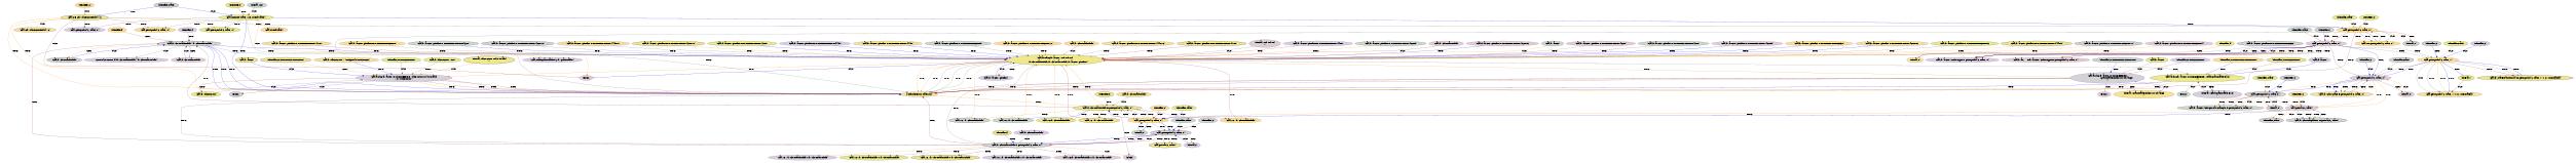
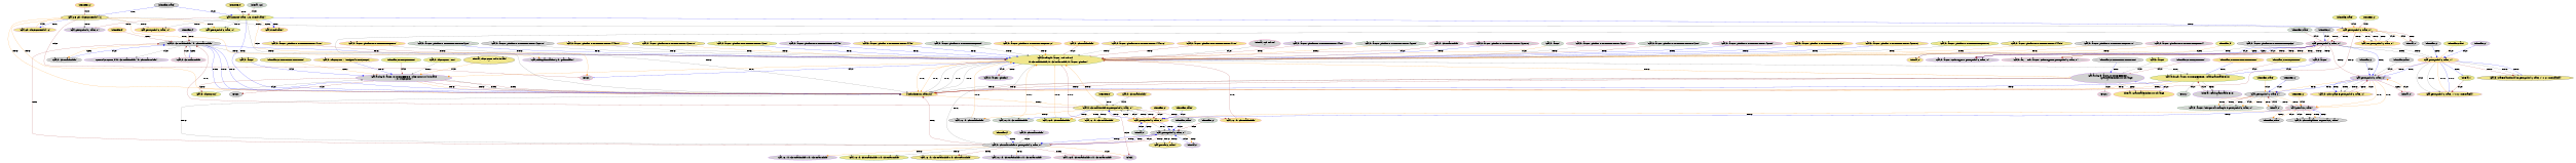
  digraph {
    node [color=black fillcolor=lightgrey style=filled]
    edge [arrowhead=onormal color=darkorange]
    n1 [label="(Call,f->chroma_h_shift || f->chroma_v_shift)"]
    n2 [color=darkgreen fillcolor=khaki label="(Call,av_dlog(f->avctx, \"%d %d %d\n\",\n            f->chroma_h_shift, f->chroma_v_shift, f->avctx->pix_fmt))"]
    n3 [color=purple fillcolor=khaki label="(MethodReturn,static int)"]
    n4 [label="(Call,f->chroma_h_shift)"]
    n5 [color=purple label="(ControlStructure,if (f->chroma_h_shift || f->chroma_v_shift))"]
    n6 [color=deeppink label="(Call,f->chroma_v_shift)"]
    n7 [color=deeppink label="(Block,)"]
    n8 [color=darkgreen fillcolor=khaki label="(Call,av_log(f->avctx, AV_LOG_ERROR, \"read_quant_table error\n\"))"]
    n9 [color=purple label="(Call,av_log(f->avctx, AV_LOG_ERROR, \"slice count %d is invalid\n\", f->slice_count))"]
    n10 [color=purple label="(Call,av_log(f->avctx, AV_LOG_ERROR,\n                           \"quant_table_index out of range\n\"))"]
    n11 [color=purple label="(Call,f->avctx->pix_fmt)"]
    n12 [fillcolor=khaki label="(Call,f->chroma_h_shift = get_symbol(c, state, 0))"]
    n13 [color=deeppink fillcolor=khaki label="(Call,get_symbol(c, state, 0))"]
    n14 [fillcolor=khaki label="(Call,16 * f->chroma_h_shift)"]
    n15 [color=purple label="(Block,)"]
    n16 [color=darkgreen label="(Call,16 * f->chroma_h_shift)"]
    n17 [color=deeppink fillcolor=khaki label="(Call,16 * f->chroma_h_shift)"]
    n18 [color=darkgreen fillcolor=khaki label="(Call,16*f->chroma_h_shift)"]
    n19 [label="(Call,16 * f->chroma_h_shift)"]
    n20 [label="(Call,get_symbol(c, state, 0))"]
    n21 [color=darkgreen label="(Literal,0)"]
    n22 [label="(Call,f->chroma_v_shift = get_symbol(c, state, 0))"]
    n23 [fillcolor=khaki label="(Call,get_rac(c, state))"]
    n24 [color=purple label="(Literal,0)"]
    n25 [color=deeppink label="(Call,get_rac(c, state))"]
    n26 [label="(Call,f->chroma_planes  = get_rac(c, state))"]
    n27 [label="(Identifier,state)"]
    n28 [label="(Call,get_symbol(c, state, 0))"]
    n29 [label="(Literal,0)"]
    n30 [color=darkgreen label="(Call,f->avctx->bits_per_raw_sample = get_symbol(c, state, 0))"]
    n31 [color=purple label="(Call,get_symbol(c, state, 0))"]
    n32 [color=purple fillcolor=khaki label="(Call,f->colorspace = get_symbol(c, state, 0))"]
    n33 [color=deeppink label="(Literal,0)"]
    n34 [color=deeppink label="(Call,get_symbol(c, state, 0))"]
    n35 [color=deeppink fillcolor=khaki label="(Call,get_symbol(c, state, 1))"]
    n36 [color=deeppink label="(Call,f->ac      = f->avctx->coder_type = get_symbol(c, state, 0))"]
    n37 [color=purple fillcolor=khaki label="(Literal,0)"]
    n38 [color=purple label="(Call,f->avctx->coder_type = get_symbol(c, state, 0))"]
    n39 [fillcolor=khaki label="(Call,f->state_transition[i] = get_symbol(c, state, 1) + c->one_state[i])"]
    n40 [color=darkgreen fillcolor=khaki label="(Literal,1)"]
    n41 [color=purple fillcolor=khaki label="(Call,get_symbol(c, state, 1) + c->one_state[i])"]
    n42 [color=deeppink fillcolor=khaki label="(Call,get_symbol(c, state, 0))"]
    n43 [label="(Literal,0)"]
    n44 [color=deeppink fillcolor=khaki label="(Call,v= get_symbol(c, state, 0))"]
    n45 [fillcolor=khaki label="(Call,c = &f->slice_context[0]->c)"]
    n46 [color=deeppink fillcolor=khaki label="(Call,get_symbol(c, state, 0))"]
    n47 [color=darkgreen fillcolor=khaki label="(Call,get_symbol(c, state, 0))"]
    n48 [color=purple label="(Call,read_quant_tables(c, f->quant_table))"]
    n49 [color=purple label="(Call,get_symbol(c, state, 0))"]
    n50 [color=purple fillcolor=khaki label="(Call,&f->slice_context[0]->c)"]
    n51 [color=darkgreen fillcolor=khaki label="(Call,memset(state, 128, sizeof(state)))"]
    n52 [color=deeppink fillcolor=khaki label="(Call,sizeof(state))"]
    n53 [color=purple label="(Call,16 * f->chroma_h_shift + f->chroma_v_shift)"]
    n54 [color=darkgreen fillcolor=khaki label="(Call,16 * f->chroma_h_shift + f->chroma_v_shift)"]
    n55 [fillcolor=khaki label="(Call,16 * f->chroma_h_shift + f->chroma_v_shift)"]
    n56 [color=purple label="(Call,16 * f->chroma_h_shift + f->chroma_v_shift)"]
    n57 [color=deeppink label="(Call,16*f->chroma_h_shift + f->chroma_v_shift)"]
    n58 [color=darkgreen label="(Block,)"]
    n59 [color=purple label="(Literal,\"read_quant_table error\n\")"]
    n60 [color=darkgreen fillcolor=khaki label="(Call,f->slice_count)"]
    n61 [label="(Block,)"]
    n62 [color=deeppink fillcolor=khaki label="(Literal,\"quant_table_index out of range\n\")"]
    n63 [color=deeppink label="(Block,)"]
    n64 [color=deeppink fillcolor=khaki label="(Call,f->avctx->pix_fmt = AV_PIX_FMT_GBRP12)"]
    n65 [color=purple fillcolor=khaki label="(Identifier,c)"]
    n66 [color=deeppink fillcolor=khaki label="(Call,f->chroma_h_shift)"]
    n67 [color=darkgreen fillcolor=khaki label="(Identifier,state)"]
    n68 [color=purple fillcolor=khaki label="(Call,f->avctx->pix_fmt = AV_PIX_FMT_YUV444P16)"]
-   n69 [fillcolor=khaki label="(Call,f->avctx->pix_fmt = AV_PIX_FMT_YUV410P)"]
+   n69 [color=deeppink fillcolor=khaki label="(Call,f->avctx->pix_fmt = AV_PIX_FMT_YUV410P)"]
    n70 [color=deeppink fillcolor=khaki label="(Identifier,c)"]
    n71 [color=deeppink label="(Literal,\"%d %d %d\n\")"]
    n72 [color=darkgreen fillcolor=khaki label="(Identifier,state)"]
    n73 [color=purple label="(Call,f->avctx->pix_fmt = AV_PIX_FMT_YUV440P)"]
    n74 [fillcolor=khaki label="(Identifier,f)"]
    n75 [label="(Identifier,AVERROR_INVALIDDATA)"]
    n76 [color=darkgreen fillcolor=khaki label="(Identifier,AV_LOG_ERROR)"]
    n77 [color=darkgreen label="(Call,f->avctx->pix_fmt = AV_PIX_FMT_YUV422P9)"]
    n78 [color=purple label="(Identifier,c)"]
    n79 [color=deeppink label="(Call,f->chroma_v_shift)"]
    n80 [color=darkgreen fillcolor=khaki label="(Call,f->slice_count <= 0)"]
    n81 [fillcolor=khaki label="(Literal,\"slice count %d is invalid\n\")"]
    n82 [label="(Identifier,c)"]
    n83 [color=deeppink label="(Call,f->avctx->pix_fmt = AV_PIX_FMT_YUV422P16)"]
    n84 [label="(Identifier,c)"]
    n85 [color=darkgreen label="(Call,f->avctx)"]
    n86 [color=deeppink label="(Call,f->avctx->pix_fmt = AV_PIX_FMT_YUV422P)"]
    n87 [label="(Identifier,state)"]
    n88 [color=darkgreen label="(Call,f->avctx->pix_fmt = AV_PIX_FMT_YUVA420P)"]
    n89 [color=darkgreen label="(Literal,128)"]
    n90 [color=deeppink label="(Call,f->avctx->pix_fmt = AV_PIX_FMT_YUV420P9)"]
    n91 [color=darkgreen label="(Identifier,state)"]
    n92 [color=deeppink fillcolor=khaki label="(Call,f->avctx->pix_fmt = AV_PIX_FMT_0RGB32)"]
    n93 [color=darkgreen fillcolor=khaki label="(Identifier,state)"]
    n94 [fillcolor=khaki label="(Identifier,f)"]
    n95 [color=purple fillcolor=khaki label="(Call,f->avctx->pix_fmt = AV_PIX_FMT_YUV420P16)"]
    n96 [color=darkgreen fillcolor=khaki label="(Call,f->avctx->pix_fmt = AV_PIX_FMT_GRAY16)"]
    n97 [fillcolor=khaki label="(Call,f->avctx->pix_fmt = AV_PIX_FMT_YUV444P9)"]
    n98 [fillcolor=khaki label="(Call,f->avctx)"]
    n99 [color=purple label="(Call,f->chroma_v_shift)"]
    n100 [fillcolor=khaki label="(Identifier,AVERROR_INVALIDDATA)"]
    n101 [label="(Identifier,c)"]
    n102 [color=darkgreen fillcolor=khaki label="(Identifier,state)"]
    n103 [label="(Call,f->avctx->pix_fmt = AV_PIX_FMT_GBRP10)"]
    n104 [color=darkgreen fillcolor=khaki label="(Identifier,c)"]
    n105 [color=darkgreen label="(Identifier,c)"]
    n106 [color=darkgreen fillcolor=khaki label="(Call,f->avctx)"]
    n107 [color=deeppink fillcolor=khaki label="(Identifier,f)"]
    n108 [label="(Identifier,state)"]
    n109 [color=deeppink label="(Call,f->avctx->pix_fmt = AV_PIX_FMT_GBRP14)"]
    n110 [color=deeppink fillcolor=khaki label="(Identifier,AVERROR_INVALIDDATA)"]
    n111 [color=darkgreen fillcolor=khaki label="(Identifier,f)"]
    n112 [color=purple label="(Identifier,AV_LOG_ERROR)"]
    n113 [label="(Identifier,c)"]
    n114 [label="(Call,f->avctx->pix_fmt = AV_PIX_FMT_RGB32)"]
    n115 [color=deeppink fillcolor=khaki label="(Call,f->avctx->pix_fmt = AV_PIX_FMT_GRAY8)"]
    n116 [color=darkgreen label="(Call,f->avctx->pix_fmt = AV_PIX_FMT_YUVA422P)"]
    n117 [fillcolor=khaki label="(Identifier,AV_LOG_ERROR)"]
    n118 [label="(Call,f->avctx->pix_fmt = AV_PIX_FMT_YUV422P10)"]
    n119 [color=purple fillcolor=khaki label="(Call,f->avctx->pix_fmt = AV_PIX_FMT_YUV444P10)"]
    n120 [fillcolor=khaki label="(Call,f->avctx->pix_fmt = AV_PIX_FMT_YUV420P10)"]
    n121 [fillcolor=khaki label="(Identifier,f)"]
    n122 [color=darkgreen fillcolor=khaki label="(Call,f->avctx->pix_fmt = AV_PIX_FMT_YUV420P)"]
    n123 [color=purple label="(Call,f->avctx)"]
    n124 [color=darkgreen label="(Identifier,state)"]
    n125 [color=purple label="(Call,f->avctx->pix_fmt = AV_PIX_FMT_YUVA444P)"]
    n126 [color=purple fillcolor=khaki label="(Call,f->avctx->pix_fmt = AV_PIX_FMT_YUV444P)"]
    n127 [color=darkgreen label="(Call,f->avctx->pix_fmt = AV_PIX_FMT_GBRP9)"]
    n128 [color=purple fillcolor=khaki label="(Call,f->avctx->pix_fmt = AV_PIX_FMT_YUV411P)"]
    n129 [color=purple fillcolor=khaki label="(Identifier,c)"]
    n130 [color=purple fillcolor=khaki label="(Call,f->slice_count > (unsigned)MAX_SLICES)"]
    n131 [color=purple label="(Identifier,f)"]
    n132 [color=purple fillcolor=khaki label="(Call,f->chroma_h_shift)"]
    n1 -> n2 [arrowhead=diamond color=gray40 label="DDG: "]
    n1 -> n2 [color=blue label="DDG: "]
    n1 -> n3 [arrowhead=diamond color=blue label="DDG: "]
    n1 -> n3 [color=blue label="DDG: "]
    n1 -> n3 [arrowhead=box color=blue label="DDG: "]
    n1 -> n4 [arrowhead=box label="CFG: "]
    n1 -> n5 [arrowhead=diamond color=gray40 label="AST: "]
    n1 -> n6 [color=blue label="CFG: "]
    n2 -> n3 [arrowhead=diamond label="DDG: "]
    n2 -> n3 [color=gray40 label="DDG: "]
    n2 -> n3 [arrowhead=diamond color=gray40 label="DDG: "]
    n2 -> n3 [arrowhead=diamond color=gray40 label="DDG: "]
    n2 -> n3 [arrowhead=diamond label="DDG: "]
    n2 -> n7 [color=blue label="AST: "]
    n2 -> n8 [arrowhead=box color=gray40 label="DDG: "]
    n2 -> n9 [arrowhead=box label="DDG: "]
    n2 -> n10 [label="DDG: "]
    n2 -> n11 [arrowhead=box color=brown label="CFG: "]
    n3 -> n12 [label="DDG: "]
    n4 -> n1 [arrowhead=box color=blue label="AST: "]
    n6 -> n1 [arrowhead=diamond color=brown label="AST: "]
    n8 -> n3 [arrowhead=diamond color=blue label="DDG: "]
    n8 -> n3 [arrowhead=box label="DDG: "]
    n8 -> n3 [arrowhead=diamond label="DDG: "]
    n8 -> n58 [color=gray40 label="AST: "]
    n8 -> n59 [arrowhead=diamond color=gray40 label="CFG: "]
    n9 -> n3 [arrowhead=box label="DDG: "]
    n9 -> n3 [color=brown label="DDG: "]
    n9 -> n3 [color=gray40 label="DDG: "]
    n9 -> n3 [color=brown label="DDG: "]
    n9 -> n60 [arrowhead=diamond color=brown label="CFG: "]
    n9 -> n61 [arrowhead=box color=brown label="AST: "]
    n10 -> n3 [arrowhead=diamond color=brown label="DDG: "]
    n10 -> n3 [arrowhead=diamond color=gray40 label="DDG: "]
    n10 -> n3 [arrowhead=diamond color=brown label="DDG: "]
    n10 -> n62 [color=gray40 label="CFG: "]
    n10 -> n63 [color=gray40 label="AST: "]
    n11 -> n2 [arrowhead=diamond color=blue label="AST: "]
    n12 -> n1 [arrowhead=box color=brown label="DDG: "]
    n12 -> n2 [arrowhead=box label="DDG: "]
    n12 -> n13 [arrowhead=box label="CFG: "]
    n12 -> n14 [arrowhead=box color=gray40 label="DDG: "]
    n12 -> n15 [arrowhead=diamond color=brown label="AST: "]
    n12 -> n16 [color=blue label="DDG: "]
    n12 -> n17 [arrowhead=diamond color=brown label="DDG: "]
    n12 -> n18 [arrowhead=box label="DDG: "]
    n12 -> n19 [arrowhead=diamond label="DDG: "]
    n13 -> n12 [arrowhead=diamond color=gray40 label="AST: "]
    n13 -> n12 [arrowhead=box color=gray40 label="DDG: "]
    n13 -> n12 [color=gray40 label="DDG: "]
    n13 -> n12 [arrowhead=box color=blue label="DDG: "]
    n13 -> n20 [arrowhead=box color=gray40 label="DDG: "]
    n13 -> n20 [arrowhead=diamond color=blue label="DDG: "]
    n13 -> n21 [color=blue label="CFG: "]
    n14 -> n2 [color=brown label="DDG: "]
    n16 -> n2 [arrowhead=box label="DDG: "]
    n17 -> n2 [arrowhead=box color=brown label="DDG: "]
    n18 -> n2 [label="DDG: "]
    n19 -> n2 [arrowhead=box label="DDG: "]
    n20 -> n22 [color=brown label="AST: "]
    n20 -> n22 [color=brown label="DDG: "]
    n20 -> n22 [arrowhead=box color=blue label="DDG: "]
    n20 -> n22 [color=brown label="DDG: "]
    n20 -> n23 [arrowhead=diamond label="DDG: "]
    n20 -> n23 [color=gray40 label="DDG: "]
    n20 -> n24 [arrowhead=diamond label="CFG: "]
    n21 -> n13 [arrowhead=box color=blue label="AST: "]
    n22 -> n1 [arrowhead=box color=brown label="CFG: "]
    n22 -> n2 [color=gray40 label="DDG: "]
    n22 -> n3 [color=gray40 label="DDG: "]
    n22 -> n3 [arrowhead=box color=brown label="DDG: "]
    n22 -> n15 [label="AST: "]
    n22 -> n20 [arrowhead=diamond color=blue label="CFG: "]
    n22 -> n53 [arrowhead=diamond label="DDG: "]
    n22 -> n54 [arrowhead=diamond color=gray40 label="DDG: "]
    n22 -> n55 [arrowhead=box color=brown label="DDG: "]
    n22 -> n56 [label="DDG: "]
    n22 -> n57 [color=brown label="DDG: "]
    n24 -> n20 [arrowhead=diamond color=blue label="AST: "]
    n25 -> n13 [label="DDG: "]
    n25 -> n13 [arrowhead=diamond color=blue label="DDG: "]
    n25 -> n26 [arrowhead=box color=gray40 label="AST: "]
    n25 -> n26 [arrowhead=box color=gray40 label="DDG: "]
    n25 -> n26 [arrowhead=diamond label="DDG: "]
    n25 -> n27 [arrowhead=box label="CFG: "]
    n26 -> n25 [color=blue label="CFG: "]
    n27 -> n25 [label="AST: "]
    n28 -> n25 [label="DDG: "]
    n28 -> n25 [arrowhead=diamond color=gray40 label="DDG: "]
    n28 -> n29 [arrowhead=diamond label="CFG: "]
    n28 -> n30 [arrowhead=box color=gray40 label="AST: "]
    n28 -> n30 [arrowhead=box label="DDG: "]
    n28 -> n30 [arrowhead=diamond label="DDG: "]
    n28 -> n30 [color=brown label="DDG: "]
    n29 -> n28 [arrowhead=box color=brown label="AST: "]
    n30 -> n28 [color=brown label="CFG: "]
    n31 -> n25 [label="DDG: "]
    n31 -> n25 [arrowhead=box label="DDG: "]
    n31 -> n28 [arrowhead=box label="DDG: "]
    n31 -> n28 [arrowhead=box color=blue label="DDG: "]
    n31 -> n32 [label="AST: "]
    n31 -> n32 [arrowhead=box color=blue label="DDG: "]
    n31 -> n32 [arrowhead=diamond color=gray40 label="DDG: "]
    n31 -> n32 [arrowhead=diamond color=gray40 label="DDG: "]
    n31 -> n33 [arrowhead=diamond color=brown label="CFG: "]
    n32 -> n31 [arrowhead=box color=brown label="CFG: "]
    n33 -> n31 [arrowhead=box label="AST: "]
    n34 -> n31 [color=brown label="DDG: "]
    n34 -> n31 [arrowhead=diamond color=blue label="DDG: "]
    n34 -> n35 [color=gray40 label="DDG: "]
    n34 -> n35 [arrowhead=diamond color=gray40 label="DDG: "]
    n34 -> n36 [color=gray40 label="DDG: "]
    n34 -> n36 [label="DDG: "]
    n34 -> n36 [arrowhead=box color=brown label="DDG: "]
    n34 -> n37 [arrowhead=diamond label="CFG: "]
    n34 -> n38 [arrowhead=box color=blue label="AST: "]
    n34 -> n38 [arrowhead=box label="DDG: "]
    n34 -> n38 [arrowhead=diamond color=brown label="DDG: "]
    n34 -> n38 [arrowhead=diamond color=brown label="DDG: "]
    n35 -> n31 [color=brown label="DDG: "]
    n35 -> n31 [color=blue label="DDG: "]
    n35 -> n39 [arrowhead=diamond color=gray40 label="DDG: "]
    n35 -> n39 [color=blue label="DDG: "]
    n35 -> n39 [arrowhead=box color=brown label="DDG: "]
    n35 -> n40 [color=blue label="CFG: "]
    n35 -> n41 [color=gray40 label="AST: "]
    n35 -> n41 [arrowhead=diamond color=gray40 label="DDG: "]
    n35 -> n41 [label="DDG: "]
    n35 -> n41 [color=blue label="DDG: "]
    n37 -> n34 [color=blue label="AST: "]
    n38 -> n34 [color=blue label="CFG: "]
    n40 -> n41 [arrowhead=box color=brown label="AST: "]
    n42 -> n3 [arrowhead=diamond color=brown label="DDG: "]
    n42 -> n3 [arrowhead=box color=gray40 label="DDG: "]
    n42 -> n34 [arrowhead=box color=brown label="DDG: "]
    n42 -> n34 [label="DDG: "]
    n42 -> n43 [arrowhead=box color=brown label="CFG: "]
    n42 -> n44 [color=gray40 label="AST: "]
    n42 -> n44 [arrowhead=diamond label="DDG: "]
    n42 -> n44 [arrowhead=box color=gray40 label="DDG: "]
    n42 -> n44 [color=brown label="DDG: "]
    n43 -> n42 [label="AST: "]
    n44 -> n42 [arrowhead=box color=gray40 label="CFG: "]
    n45 -> n3 [arrowhead=diamond label="DDG: "]
    n45 -> n3 [arrowhead=diamond label="DDG: "]
    n45 -> n7 [color=brown label="AST: "]
    n45 -> n42 [arrowhead=diamond color=gray40 label="DDG: "]
    n45 -> n46 [color=gray40 label="DDG: "]
    n45 -> n47 [arrowhead=diamond label="DDG: "]
-   n128 -> n48 [arrowhead=diamond label="DDG: "]
+   n45 -> n48 [arrowhead=diamond label="DDG: "]
    n45 -> n49 [arrowhead=box color=gray40 label="DDG: "]
+   n45 -> n50 [arrowhead=diamond color=blue label="CFG: "]
    n50 -> n45 [label="AST: "]
    n51 -> n3 [arrowhead=box color=blue label="DDG: "]
    n51 -> n3 [arrowhead=box color=gray40 label="DDG: "]
    n51 -> n7 [arrowhead=box label="AST: "]
    n51 -> n42 [color=blue label="DDG: "]
    n51 -> n46 [arrowhead=box color=gray40 label="DDG: "]
    n51 -> n47 [arrowhead=box color=gray40 label="DDG: "]
    n51 -> n49 [color=brown label="DDG: "]
+   n51 -> n52 [arrowhead=box color=blue label="CFG: "]
    n52 -> n51 [label="CFG: "]
    n59 -> n8 [arrowhead=box color=brown label="AST: "]
    n60 -> n9 [arrowhead=box color=gray40 label="AST: "]
    n62 -> n10 [color=blue label="AST: "]
    n64 -> n2 [arrowhead=box label="DDG: "]
    n65 -> n13 [arrowhead=box color=brown label="AST: "]
    n66 -> n2 [color=brown label="AST: "]
    n67 -> n28 [arrowhead=diamond label="AST: "]
    n68 -> n2 [arrowhead=diamond color=gray40 label="DDG: "]
    n69 -> n2 [color=brown label="DDG: "]
    n70 -> n45 [color=brown label="AST: "]
    n71 -> n2 [arrowhead=box color=gray40 label="AST: "]
    n72 -> n35 [label="AST: "]
    n73 -> n2 [arrowhead=diamond color=brown label="DDG: "]
    n74 -> n22 [arrowhead=diamond color=blue label="CFG: "]
    n75 -> n10 [arrowhead=diamond color=blue label="CFG: "]
    n76 -> n9 [arrowhead=diamond color=brown label="AST: "]
    n77 -> n2 [label="DDG: "]
    n78 -> n35 [arrowhead=box color=blue label="AST: "]
    n79 -> n2 [arrowhead=diamond color=brown label="AST: "]
    n80 -> n9 [arrowhead=diamond color=gray40 label="DDG: "]
    n81 -> n9 [arrowhead=box label="AST: "]
    n82 -> n31 [arrowhead=diamond color=blue label="AST: "]
    n83 -> n2 [arrowhead=box color=blue label="DDG: "]
    n84 -> n28 [arrowhead=diamond color=blue label="AST: "]
    n85 -> n2 [arrowhead=box label="AST: "]
    n86 -> n2 [arrowhead=diamond color=gray40 label="DDG: "]
    n87 -> n45 [color=blue label="CFG: "]
    n87 -> n51 [arrowhead=diamond color=blue label="AST: "]
    n88 -> n2 [color=brown label="DDG: "]
    n89 -> n51 [arrowhead=box color=brown label="AST: "]
    n90 -> n2 [color=blue label="DDG: "]
    n91 -> n34 [color=brown label="AST: "]
    n92 -> n2 [color=blue label="DDG: "]
    n93 -> n13 [arrowhead=diamond color=blue label="AST: "]
    n94 -> n51 [color=brown label="CFG: "]
    n95 -> n2 [arrowhead=box color=blue label="DDG: "]
    n96 -> n2 [color=gray40 label="DDG: "]
    n97 -> n2 [label="DDG: "]
    n98 -> n9 [arrowhead=diamond color=blue label="AST: "]
    n99 -> n22 [color=gray40 label="AST: "]
    n100 -> n9 [label="CFG: "]
    n101 -> n34 [arrowhead=diamond color=blue label="AST: "]
    n102 -> n42 [arrowhead=diamond label="AST: "]
    n103 -> n2 [label="DDG: "]
    n104 -> n42 [color=brown label="AST: "]
    n105 -> n20 [arrowhead=diamond color=brown label="AST: "]
    n106 -> n10 [color=gray40 label="AST: "]
    n107 -> n1 [arrowhead=diamond color=brown label="CFG: "]
    n108 -> n31 [arrowhead=box color=gray40 label="AST: "]
    n109 -> n2 [arrowhead=diamond label="DDG: "]
    n110 -> n8 [color=blue label="CFG: "]
    n111 -> n2 [label="CFG: "]
    n112 -> n10 [color=brown label="AST: "]
    n113 -> n35 [arrowhead=diamond color=blue label="CFG: "]
    n114 -> n2 [color=gray40 label="DDG: "]
    n115 -> n2 [arrowhead=box color=gray40 label="DDG: "]
    n116 -> n2 [arrowhead=diamond color=blue label="DDG: "]
    n117 -> n8 [color=brown label="AST: "]
    n118 -> n2 [arrowhead=box color=gray40 label="DDG: "]
    n119 -> n2 [arrowhead=diamond color=gray40 label="DDG: "]
    n120 -> n2 [label="DDG: "]
    n121 -> n12 [arrowhead=box color=gray40 label="CFG: "]
    n122 -> n2 [arrowhead=box color=blue label="DDG: "]
    n123 -> n8 [color=blue label="AST: "]
    n124 -> n20 [arrowhead=box color=blue label="AST: "]
    n125 -> n2 [arrowhead=diamond color=blue label="DDG: "]
    n126 -> n2 [arrowhead=diamond color=blue label="DDG: "]
    n127 -> n2 [arrowhead=box color=gray40 label="DDG: "]
    n128 -> n2 [arrowhead=diamond color=brown label="DDG: "]
    n129 -> n25 [arrowhead=box label="AST: "]
    n130 -> n9 [arrowhead=diamond color=blue label="DDG: "]
    n131 -> n1 [arrowhead=box color=brown label="CFG: "]
    n132 -> n12 [arrowhead=diamond color=gray40 label="AST: "]
  }
